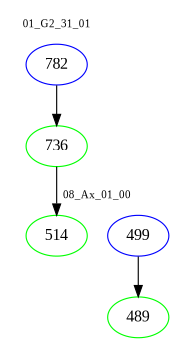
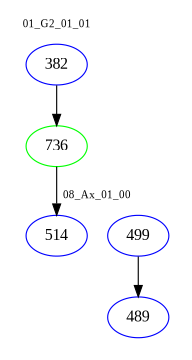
  digraph {
    fontname="Liberation Serif"
    node [color=green fontname="Liberation Serif"]
    edge [color=black fontname="Liberation Serif"]
    n1 [color=blue label=499]
-   n2 [label=489]
-   n3 [label=514]
-   n4 [color=blue label=782]
+   n2 [color=blue label=489]
+   n3 [color=blue label=514]
+   n4 [color=blue label=382]
    n5 [label=736]
    subgraph cluster_1 {
      color=white
      fontsize=10
      label="08_Ax_01_00"
      n1
      n2
      n3
    }
    subgraph cluster_2 {
      color=white
      fontsize=10
-     label="01_G2_31_01"
+     label="01_G2_01_01"
      n4
      n5
    }
    n1 -> n2
    n4 -> n5
    n5 -> n3
  }
